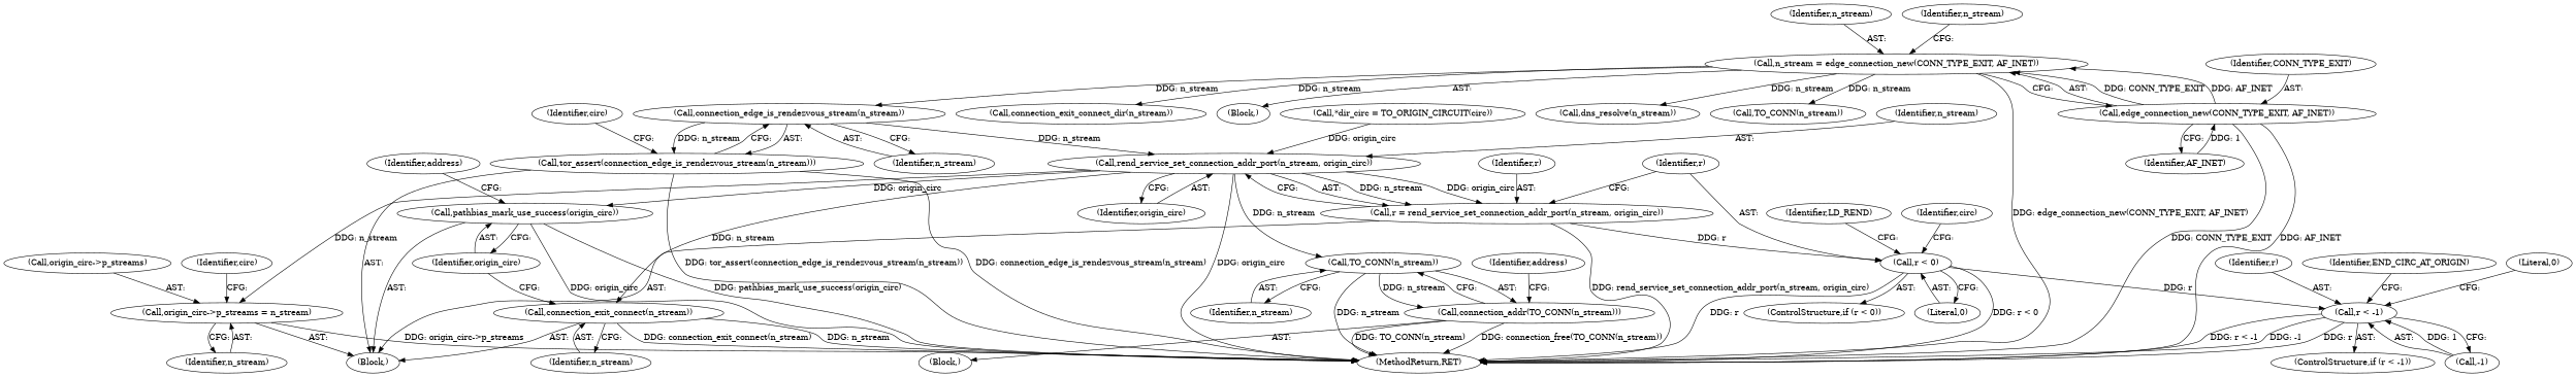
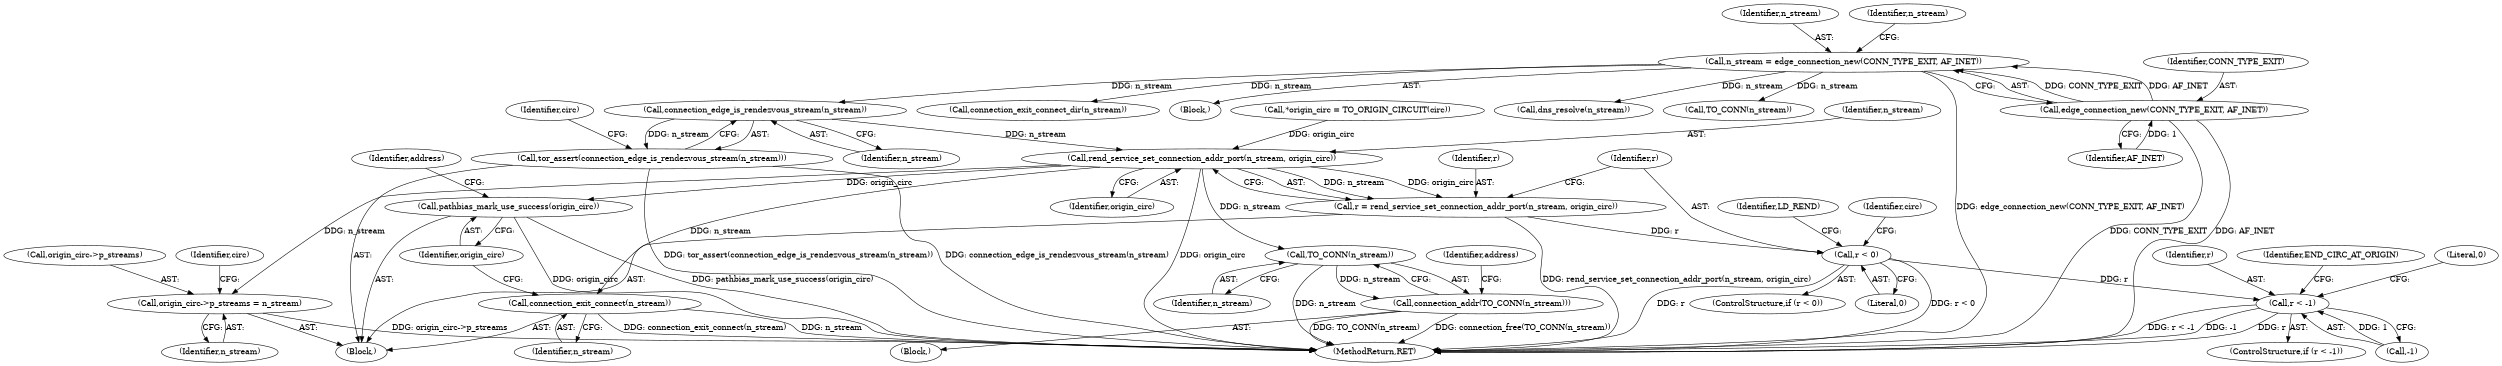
  digraph {
    n1 [label="(Call,connection_edge_is_rendezvous_stream(n_stream))"]
    n2 [label="(Call,tor_assert(connection_edge_is_rendezvous_stream(n_stream)))"]
    n3 [label="(Call,rend_service_set_connection_addr_port(n_stream, origin_circ))"]
    n4 [label="(Identifier,n_stream)"]
    n5 [label="(MethodReturn,RET)"]
    n6 [label="(Block,)"]
    n7 [label="(Call,r = rend_service_set_connection_addr_port(n_stream, origin_circ))"]
    n8 [label="(Call,TO_CONN(n_stream))"]
    n9 [label="(Call,origin_circ->p_streams = n_stream)"]
    n10 [label="(Call,connection_exit_connect(n_stream))"]
    n11 [label="(Call,pathbias_mark_use_success(origin_circ))"]
    n12 [label="(Identifier,origin_circ)"]
    n13 [label="(Call,n_stream = edge_connection_new(CONN_TYPE_EXIT, AF_INET))"]
    n14 [label="(Call,edge_connection_new(CONN_TYPE_EXIT, AF_INET))"]
    n15 [label="(Call,connection_exit_connect_dir(n_stream))"]
    n16 [label="(Block,)"]
    n17 [label="(Call,dns_resolve(n_stream))"]
    n18 [label="(Call,TO_CONN(n_stream))"]
    n19 [label="(Identifier,AF_INET)"]
    n20 [label="(Call,r < 0)"]
    n21 [label="(Call,connection_addr(TO_CONN(n_stream)))"]
    n22 [label="(Identifier,n_stream)"]
    n23 [label="(Identifier,n_stream)"]
    n24 [label="(Identifier,n_stream)"]
    n25 [label="(Identifier,origin_circ)"]
    n26 [label="(Call,r < -1)"]
    n27 [label="(ControlStructure,if (r < 0))"]
    n28 [label="(Literal,0)"]
    n29 [label="(ControlStructure,if (r < -1))"]
    n30 [label="(Call,-1)"]
    n31 [label="(Block,)"]
    n32 [label="(Identifier,n_stream)"]
    n33 [label="(Identifier,n_stream)"]
    n34 [label="(Identifier,r)"]
    n35 [label="(Call,origin_circ->p_streams)"]
    n36 [label="(Identifier,LD_REND)"]
    n37 [label="(Identifier,END_CIRC_AT_ORIGIN)"]
    n38 [label="(Identifier,n_stream)"]
    n39 [label="(Identifier,circ)"]
    n40 [label="(Identifier,r)"]
    n41 [label="(Identifier,address)"]
    n42 [label="(Identifier,r)"]
    n43 [label="(Identifier,circ)"]
-   n44 [label="(Call,*dir_circ = TO_ORIGIN_CIRCUIT(circ))"]
+   n44 [label="(Call,*origin_circ = TO_ORIGIN_CIRCUIT(circ))"]
    n45 [label="(Literal,0)"]
    n46 [label="(Identifier,CONN_TYPE_EXIT)"]
    n47 [label="(Identifier,address)"]
    n48 [label="(Identifier,circ)"]
    n1 -> n2 [label="AST: "]
    n1 -> n2 [label="DDG: n_stream"]
    n1 -> n3 [label="DDG: n_stream"]
    n1 -> n4 [label="CFG: "]
    n2 -> n1 [label="CFG: "]
    n2 -> n5 [label="DDG: tor_assert(connection_edge_is_rendezvous_stream(n_stream))"]
    n2 -> n5 [label="DDG: connection_edge_is_rendezvous_stream(n_stream)"]
    n2 -> n6 [label="AST: "]
    n3 -> n5 [label="DDG: origin_circ"]
    n3 -> n7 [label="AST: "]
    n3 -> n7 [label="DDG: n_stream"]
    n3 -> n7 [label="DDG: origin_circ"]
    n3 -> n8 [label="DDG: n_stream"]
    n3 -> n9 [label="DDG: n_stream"]
    n3 -> n10 [label="DDG: n_stream"]
    n3 -> n11 [label="DDG: origin_circ"]
    n3 -> n12 [label="CFG: "]
    n4 -> n1 [label="AST: "]
    n7 -> n3 [label="CFG: "]
    n7 -> n5 [label="DDG: rend_service_set_connection_addr_port(n_stream, origin_circ)"]
    n7 -> n6 [label="AST: "]
    n7 -> n20 [label="DDG: r"]
    n8 -> n5 [label="DDG: n_stream"]
    n8 -> n21 [label="AST: "]
    n8 -> n21 [label="DDG: n_stream"]
    n8 -> n22 [label="CFG: "]
    n9 -> n5 [label="DDG: origin_circ->p_streams"]
    n9 -> n6 [label="AST: "]
    n9 -> n23 [label="CFG: "]
    n10 -> n5 [label="DDG: n_stream"]
    n10 -> n5 [label="DDG: connection_exit_connect(n_stream)"]
    n10 -> n6 [label="AST: "]
    n10 -> n24 [label="CFG: "]
    n11 -> n5 [label="DDG: pathbias_mark_use_success(origin_circ)"]
    n11 -> n5 [label="DDG: origin_circ"]
    n11 -> n6 [label="AST: "]
    n11 -> n25 [label="CFG: "]
    n12 -> n3 [label="AST: "]
    n13 -> n1 [label="DDG: n_stream"]
    n13 -> n5 [label="DDG: edge_connection_new(CONN_TYPE_EXIT, AF_INET)"]
    n13 -> n14 [label="CFG: "]
    n13 -> n15 [label="DDG: n_stream"]
    n13 -> n16 [label="AST: "]
    n13 -> n17 [label="DDG: n_stream"]
    n13 -> n18 [label="DDG: n_stream"]
    n14 -> n5 [label="DDG: AF_INET"]
    n14 -> n5 [label="DDG: CONN_TYPE_EXIT"]
    n14 -> n13 [label="AST: "]
    n14 -> n13 [label="DDG: CONN_TYPE_EXIT"]
    n14 -> n13 [label="DDG: AF_INET"]
    n14 -> n19 [label="CFG: "]
    n19 -> n14 [label="DDG: 1"]
    n20 -> n5 [label="DDG: r"]
    n20 -> n5 [label="DDG: r < 0"]
    n20 -> n26 [label="DDG: r"]
    n20 -> n27 [label="AST: "]
    n20 -> n28 [label="CFG: "]
    n21 -> n5 [label="DDG: connection_free(TO_CONN(n_stream))"]
    n21 -> n5 [label="DDG: TO_CONN(n_stream)"]
    n21 -> n8 [label="CFG: "]
    n21 -> n31 [label="AST: "]
    n22 -> n8 [label="AST: "]
    n23 -> n9 [label="AST: "]
    n24 -> n10 [label="AST: "]
    n25 -> n10 [label="CFG: "]
    n25 -> n11 [label="AST: "]
    n26 -> n5 [label="DDG: r"]
    n26 -> n5 [label="DDG: r < -1"]
    n26 -> n5 [label="DDG: -1"]
    n26 -> n29 [label="AST: "]
    n26 -> n30 [label="CFG: "]
    n28 -> n20 [label="AST: "]
    n30 -> n26 [label="AST: "]
    n30 -> n26 [label="DDG: 1"]
    n32 -> n13 [label="AST: "]
    n33 -> n13 [label="CFG: "]
    n34 -> n26 [label="AST: "]
    n35 -> n9 [label="AST: "]
    n36 -> n20 [label="CFG: "]
    n37 -> n26 [label="CFG: "]
    n38 -> n3 [label="AST: "]
    n39 -> n2 [label="CFG: "]
    n40 -> n7 [label="CFG: "]
    n40 -> n20 [label="AST: "]
    n41 -> n11 [label="CFG: "]
    n42 -> n7 [label="AST: "]
    n43 -> n20 [label="CFG: "]
    n44 -> n3 [label="DDG: origin_circ"]
    n45 -> n26 [label="CFG: "]
    n46 -> n14 [label="AST: "]
    n47 -> n21 [label="CFG: "]
    n48 -> n9 [label="CFG: "]
  }
